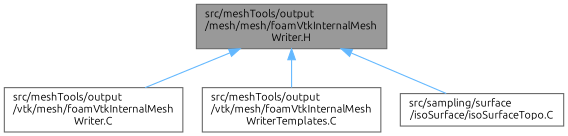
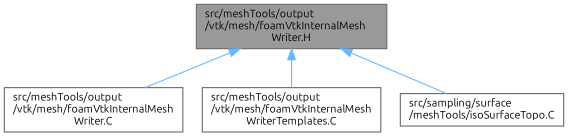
  digraph {
    fontname=Ubuntu
    node [color=grey40 fillcolor=white fontname=Ubuntu fontsize=10 shape=box style=filled]
    edge [color=steelblue1 dir=back fontname=Ubuntu fontsize=10 labelfontname=Helvetica labelfontsize=10 style=solid]
-   n1 [color=gray40 fillcolor=grey60 fontcolor=black height=0.2 label="src/meshTools/output\l/mesh/mesh/foamVtkInternalMesh\lWriter.H" width=0.4]
+   n1 [color=gray40 fillcolor=grey60 fontcolor=black height=0.2 label="src/meshTools/output\l/vtk/mesh/foamVtkInternalMesh\lWriter.H" width=0.4]
    n2 [height=0.2 label="src/meshTools/output\l/vtk/mesh/foamVtkInternalMesh\lWriter.C" width=0.4]
    n3 [height=0.2 label="src/meshTools/output\l/vtk/mesh/foamVtkInternalMesh\lWriterTemplates.C" width=0.4]
-   n4 [height=0.2 label="src/sampling/surface\l/isoSurface/isoSurfaceTopo.C" width=0.4]
+   n4 [height=0.2 label="src/sampling/surface\l/meshTools/isoSurfaceTopo.C" width=0.4]
    n1 -> n2
    n1 -> n3
    n1 -> n4
  }
